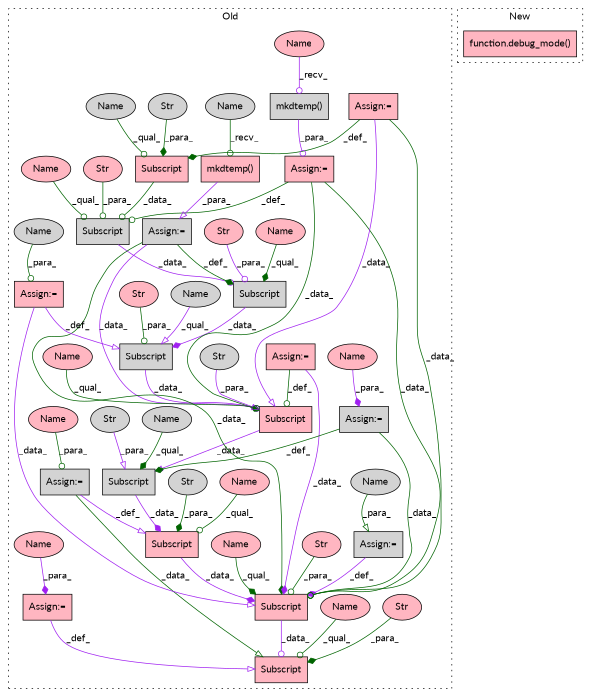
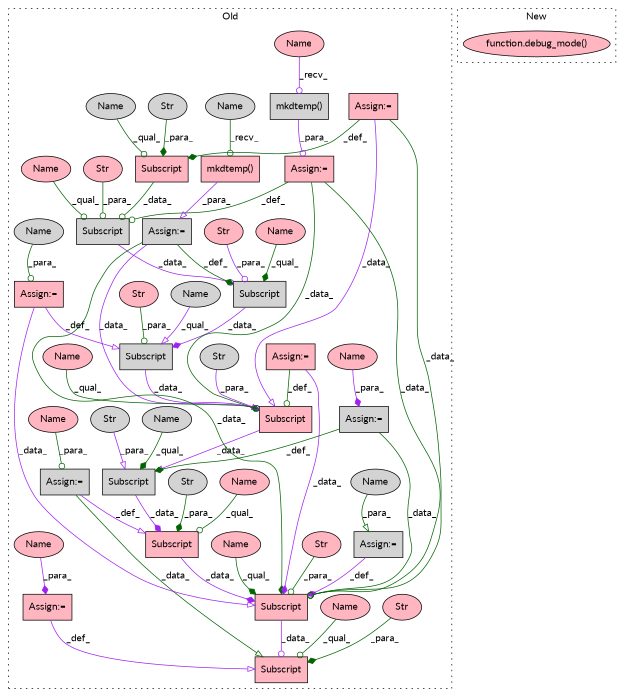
  digraph {
    fontname=Lato
    node [a=87 l=3 s=4292 shape=ellipse style=filled fillcolor=lightpink fontname=Lato]
    edge [color=darkgreen arrowhead=odot fontname=Lato]
    n1 [a=63 l="21,0" label=Subscript s="4390,0" shape=box fillcolor=lightgrey]
    n2 [a=63 l="19,0" label=Subscript s="4330,0" shape=box fillcolor=lightgrey]
    n3 [a=66 l=15 label=Str s=4395]
    n4 [a=63 l="24,0" label=Subscript s="4524,0" shape=box]
    n5 [a=66 l=18 label=Str s=4529 fillcolor=lightgrey]
    n6 [a=63 l="22,0" label=Subscript s="4489,0" shape=box fillcolor=lightgrey]
    n7 [a=66 l=13 label=Str s=4335]
    n8 [a=63 l="24,0" label=Subscript s="4424,0" shape=box]
    n9 [a=66 l=16 label=Str s=4494 fillcolor=lightgrey]
    n10 [a=63 l="16,0" label=Subscript s="4215,0" shape=box]
    n11 [a=66 l=18 label=Str s=4429 fillcolor=lightgrey]
    n12 [a=63 l="18,0" label=Subscript s="4561,0" shape=box]
    n13 [a=66 l=12 label=Str s=4566]
    n14 [a=63 l="24,0" label=Subscript s="4592,0" shape=box]
    n15 [a=66 l=18 label=Str s=4597]
    n16 [a=63 l="17,0" label=Subscript s="4272,0" shape=box fillcolor=lightgrey]
    n17 [a=66 l=10 label=Str s=4220 fillcolor=lightgrey]
    n18 [a=66 l=11 label=Str s=4277]
    n19 [a=68 label="Assign:=" s=4289 shape=box]
    n20 [a=68 label="Assign:=" s=4579 shape=box fillcolor=lightgrey]
    n21 [a=68 label="Assign:=" s=4616 shape=box]
    n22 [a=68 label="Assign:=" s=4349 shape=box fillcolor=lightgrey]
    n23 [a=68 label="Assign:=" s=4231 shape=box]
    n24 [a=68 label="Assign:=" s=4448 shape=box]
    n25 [a=68 label="Assign:=" s=4548 shape=box fillcolor=lightgrey]
    n26 [a=68 label="Assign:=" s=4511 shape=box fillcolor=lightgrey]
    n27 [a=68 label="Assign:=" s=4411 shape=box]
    n28 [a=75 l=33 label="mkdtemp()" shape=box fillcolor=lightgrey]
    n29 [a=75 l=33 label="mkdtemp()" s=4352 shape=box]
    n30 [l=4 label=Name s=4215 fillcolor=lightgrey]
    n31 [l=4 label=Name s=4390 fillcolor=lightgrey]
    n32 [l=4 label=Name s=4592]
    n33 [l=4 label=Name s=4330]
    n34 [l=4 label=Name s=4561]
    n35 [l=4 label=Name s=4272]
    n36 [l=4 label=Name s=4424]
    n37 [l=4 label=Name s=4489 fillcolor=lightgrey]
    n38 [l=4 label=Name s=4524]
    n39 [l=8 label=Name]
    n40 [l=8 label=Name s=4352 fillcolor=lightgrey]
    n41 [l=5 label=Name s=4414 fillcolor=lightgrey]
    n42 [l=5 label=Name s=4551]
    n43 [l=5 label=Name s=4619]
    n44 [l=5 label=Name s=4514]
    n45 [l=5 label=Name s=4582 fillcolor=lightgrey]
-   n46 [a=75 l=12 label="function.debug_mode()" s=4256 shape=box]
+   n46 [a=75 l=12 label="function.debug_mode()" s=4256]
    subgraph cluster_1 {
      label=Old
      style=dotted
      n1
      n2
      n3
      n4
      n5
      n6
      n7
      n8
      n9
      n10
      n11
      n12
      n13
      n14
      n15
      n16
      n17
      n18
      n19
      n20
      n21
      n22
      n23
      n24
      n25
      n26
      n27
      n28
      n29
      n30
      n31
      n32
      n33
      n34
      n35
      n36
      n37
      n38
      n39
      n40
      n41
      n42
      n43
      n44
      n45
    }
    subgraph cluster_2 {
      label=New
      style=dotted
      n46
    }
    n1 -> n8 [label=_data_ color=purple]
    n2 -> n1 [label=_data_ color=purple arrowhead=diamond]
    n3 -> n1 [label=_para_]
    n4 -> n12 [label=_data_ color=purple arrowhead=diamond]
    n5 -> n4 [label=_para_ arrowhead=diamond]
    n6 -> n4 [label=_data_ color=purple arrowhead=diamond]
    n7 -> n2 [label=_para_ color=purple]
    n8 -> n6 [label=_data_ color=purple arrowhead=onormal]
    n9 -> n6 [label=_para_ color=purple arrowhead=onormal]
    n10 -> n16 [label=_data_]
    n11 -> n8 [label=_para_ color=purple arrowhead=onormal]
    n12 -> n14 [label=_data_ color=purple]
    n13 -> n12 [label=_para_]
    n15 -> n14 [label=_para_ arrowhead=diamond]
    n16 -> n2 [label=_data_ color=purple]
    n17 -> n10 [label=_para_ arrowhead=diamond]
    n18 -> n16 [label=_para_]
    n19 -> n8 [label=_data_ arrowhead=diamond]
    n19 -> n12 [label=_data_]
    n19 -> n16 [label=_def_]
    n20 -> n12 [label=_def_ color=purple arrowhead=diamond]
    n21 -> n14 [label=_def_ color=purple arrowhead=onormal]
    n22 -> n2 [label=_def_ arrowhead=diamond]
    n22 -> n8 [label=_data_ color=purple arrowhead=onormal]
    n22 -> n12 [label=_data_ arrowhead=diamond]
    n23 -> n8 [label=_data_ color=purple arrowhead=onormal]
    n23 -> n10 [label=_def_ arrowhead=diamond]
    n23 -> n12 [label=_data_]
    n24 -> n8 [label=_def_]
    n24 -> n12 [label=_data_ color=purple arrowhead=diamond]
    n25 -> n4 [label=_def_ color=purple arrowhead=onormal]
    n25 -> n14 [label=_data_ arrowhead=onormal]
    n26 -> n6 [label=_def_ arrowhead=diamond]
    n26 -> n12 [label=_data_]
    n27 -> n1 [label=_def_ color=purple arrowhead=onormal]
    n27 -> n12 [label=_data_ color=purple arrowhead=onormal]
    n28 -> n19 [label=_para_ color=purple]
    n29 -> n22 [label=_para_ color=purple arrowhead=onormal]
    n30 -> n10 [label=_qual_]
    n31 -> n1 [label=_qual_ color=purple arrowhead=onormal]
    n32 -> n14 [label=_qual_]
    n33 -> n2 [label=_qual_ arrowhead=diamond]
    n34 -> n12 [label=_qual_ arrowhead=diamond]
    n35 -> n16 [label=_qual_]
    n36 -> n8 [label=_qual_]
    n37 -> n6 [label=_qual_ arrowhead=diamond]
    n38 -> n4 [label=_qual_]
    n39 -> n28 [label=_recv_ color=purple]
    n40 -> n29 [label=_recv_]
    n41 -> n27 [label=_para_]
    n42 -> n25 [label=_para_]
    n43 -> n21 [label=_para_ color=purple arrowhead=diamond]
    n44 -> n26 [label=_para_ color=purple arrowhead=diamond]
    n45 -> n20 [label=_para_ arrowhead=onormal]
  }
